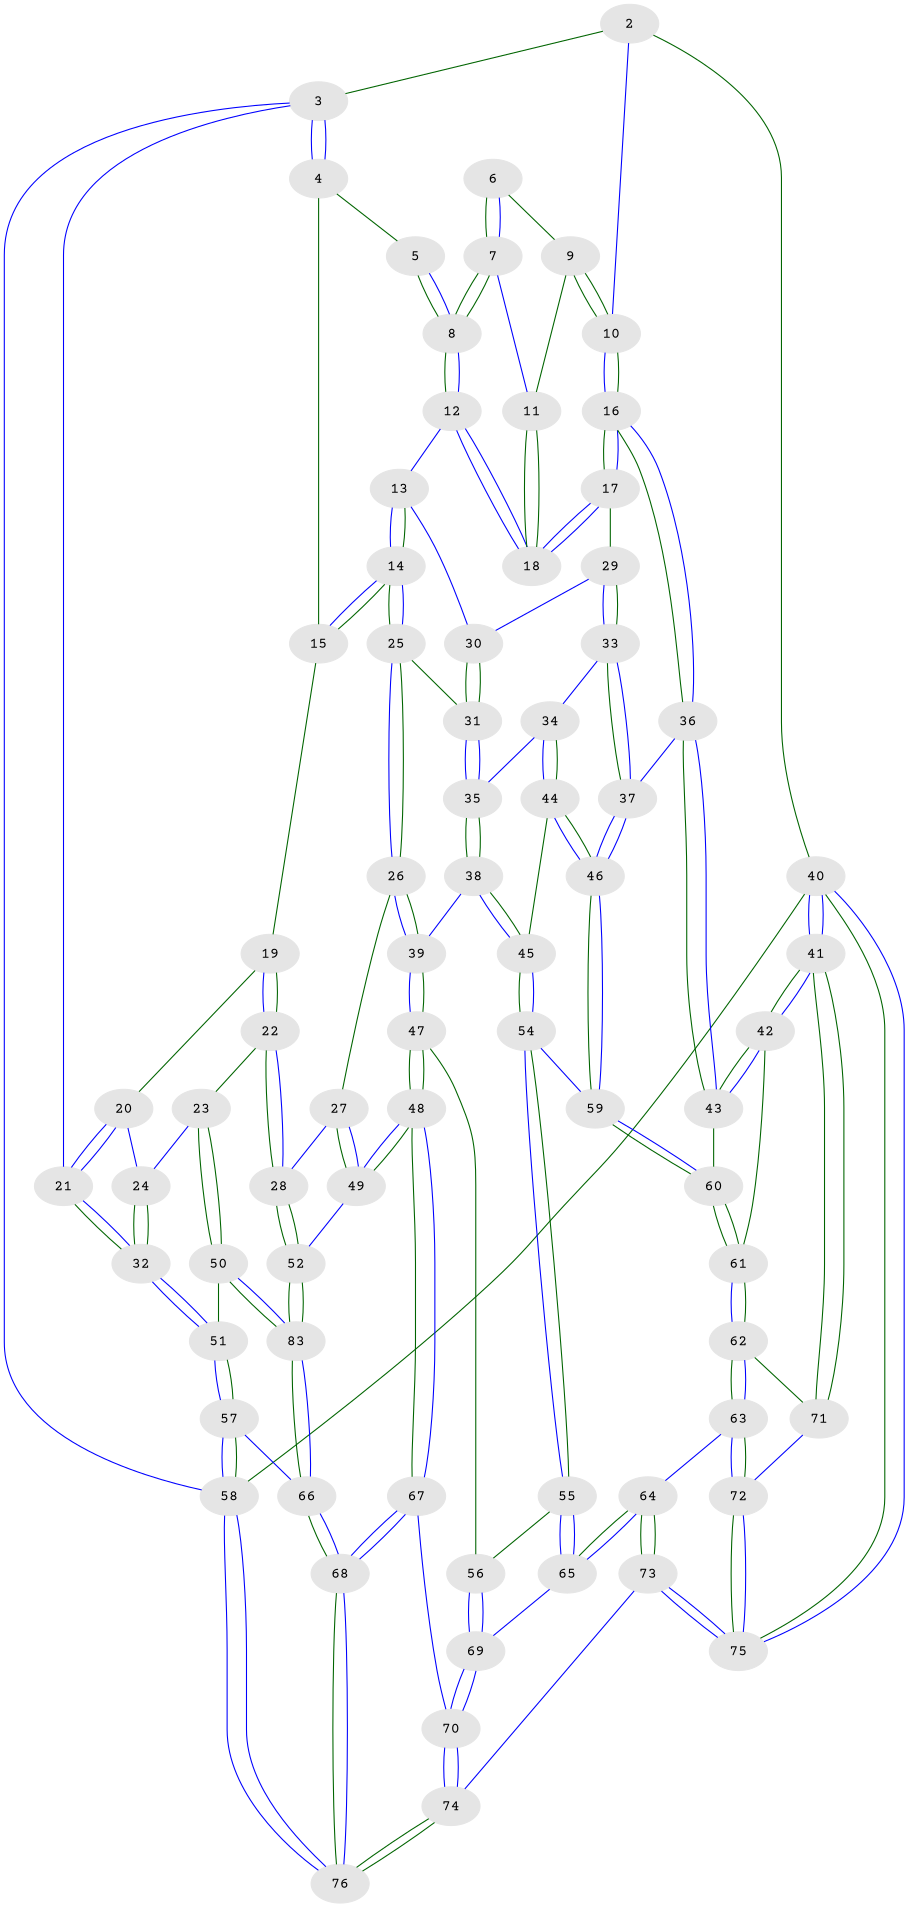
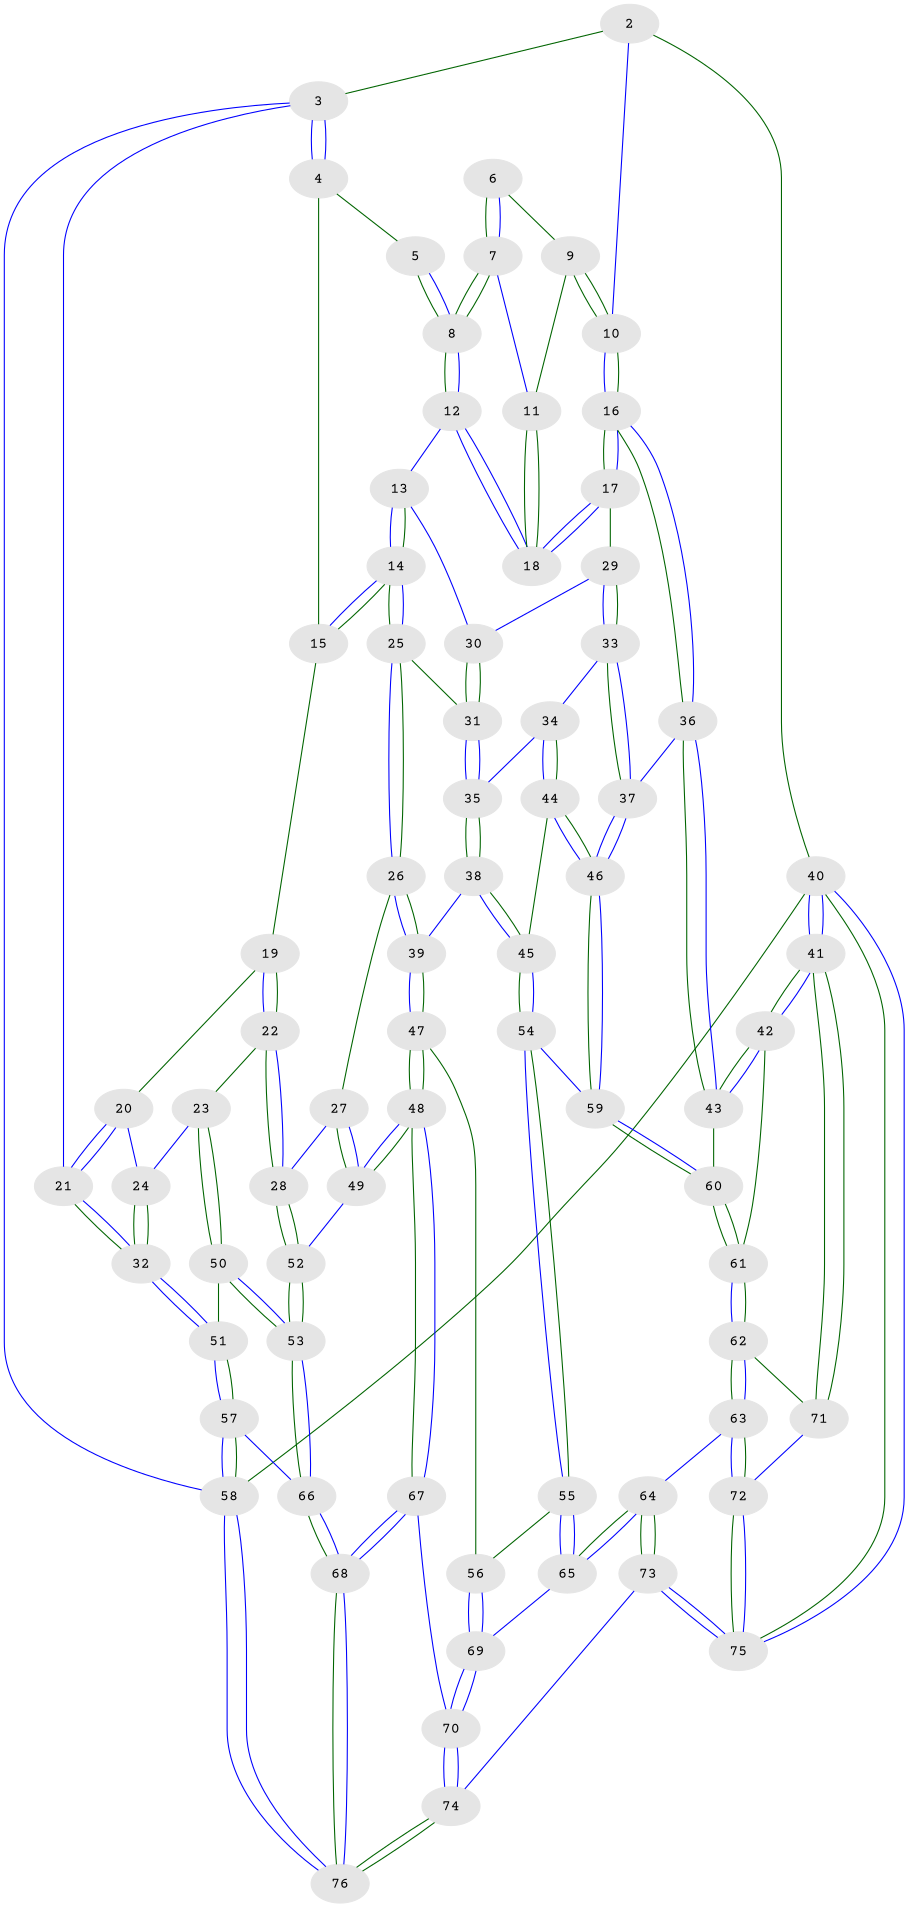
  graph {
    fontname="Courier Prime"
    node [color=gray90 fontname="Courier Prime" style=filled]
    edge [color=blue fontname="Courier Prime"]
    2
    3
    10
    40
    6
    7
    9
    4
    21
    58
    16
    41
    75
    5
    15
    32
    76
    8
    19
    12
    11
    18
    13
    17
    36
    14
    30
    25
    31
    26
    20
    22
    29
    37
    43
    33
    24
    23
    28
    51
    50
    52
-   53 [label=83]
+   53
    27
    39
    35
    49
    47
    34
    38
    57
    44
    46
    45
    60
    59
    54
    48
    56
    42
    71
    61
    72
    62
    55
    67
    69
    68
    70
    66
    65
    63
    64
    73
    74
    2 -- 3 [color=darkgreen]
    2 -- 10
    2 -- 40 [color=darkgreen]
    3 -- 4
    3 -- 4
    3 -- 21
    3 -- 58
    10 -- 16
    10 -- 16 [color=darkgreen]
    40 -- 58 [color=darkgreen]
    40 -- 41
    40 -- 41
    40 -- 75 [color=darkgreen]
    40 -- 75
    6 -- 7 [color=darkgreen]
    6 -- 7
    6 -- 9 [color=darkgreen]
    7 -- 8 [color=darkgreen]
    7 -- 8 [color=darkgreen]
    7 -- 11
    9 -- 10 [color=darkgreen]
    9 -- 10 [color=darkgreen]
    9 -- 11 [color=darkgreen]
    4 -- 5 [color=darkgreen]
    4 -- 15 [color=darkgreen]
    21 -- 32 [color=darkgreen]
    21 -- 32
    58 -- 76
    58 -- 76
    16 -- 17 [color=darkgreen]
    16 -- 17
    16 -- 36 [color=darkgreen]
    16 -- 36
    41 -- 42 [color=darkgreen]
    41 -- 42
    41 -- 71 [color=darkgreen]
    41 -- 71 [color=darkgreen]
    5 -- 8 [color=darkgreen]
    5 -- 8
    15 -- 19 [color=darkgreen]
    32 -- 51
    32 -- 51
    8 -- 12 [color=darkgreen]
    8 -- 12
    19 -- 20 [color=darkgreen]
    19 -- 22
    19 -- 22 [color=darkgreen]
    12 -- 18
    12 -- 18
    12 -- 13
    11 -- 18 [color=darkgreen]
    11 -- 18 [color=darkgreen]
    13 -- 14
    13 -- 14 [color=darkgreen]
    13 -- 30
    17 -- 18
    17 -- 18
    17 -- 29 [color=darkgreen]
    36 -- 37
    36 -- 43 [color=darkgreen]
    36 -- 43
    14 -- 15
    14 -- 15 [color=darkgreen]
    14 -- 25 [color=darkgreen]
    14 -- 25
    30 -- 31 [color=darkgreen]
    30 -- 31 [color=darkgreen]
    25 -- 31 [color=darkgreen]
    25 -- 26
    25 -- 26 [color=darkgreen]
    31 -- 35
    31 -- 35
    26 -- 27 [color=darkgreen]
    26 -- 39
    26 -- 39 [color=darkgreen]
    20 -- 21
    20 -- 21
    20 -- 24
    22 -- 23 [color=darkgreen]
    22 -- 28 [color=darkgreen]
    22 -- 28
    29 -- 30
    29 -- 33
    29 -- 33 [color=darkgreen]
    37 -- 46
    37 -- 46
    43 -- 60 [color=darkgreen]
    33 -- 37 [color=darkgreen]
    33 -- 37
    33 -- 34
    24 -- 32 [color=darkgreen]
    24 -- 32 [color=darkgreen]
    23 -- 24
    23 -- 50 [color=darkgreen]
    23 -- 50 [color=darkgreen]
    28 -- 52 [color=darkgreen]
    28 -- 52 [color=darkgreen]
    51 -- 57
    51 -- 57 [color=darkgreen]
    50 -- 51 [color=darkgreen]
    50 -- 53 [color=darkgreen]
    50 -- 53
    52 -- 53 [color=darkgreen]
    52 -- 53 [color=darkgreen]
    53 -- 66 [color=darkgreen]
    53 -- 66
    27 -- 28
    27 -- 49 [color=darkgreen]
    27 -- 49
    39 -- 47
    39 -- 47 [color=darkgreen]
    35 -- 38 [color=darkgreen]
    35 -- 38 [color=darkgreen]
    49 -- 52
    47 -- 48 [color=darkgreen]
    47 -- 48 [color=darkgreen]
    47 -- 56 [color=darkgreen]
    34 -- 35
    34 -- 44
    34 -- 44 [color=darkgreen]
    38 -- 39
    38 -- 45
    38 -- 45 [color=darkgreen]
    57 -- 58
    57 -- 58 [color=darkgreen]
    57 -- 66
    44 -- 46
    44 -- 46 [color=darkgreen]
    44 -- 45 [color=darkgreen]
    46 -- 59 [color=darkgreen]
    46 -- 59
    45 -- 54 [color=darkgreen]
    45 -- 54
    60 -- 61 [color=darkgreen]
    60 -- 61 [color=darkgreen]
    59 -- 60 [color=darkgreen]
    59 -- 60
    54 -- 59
    54 -- 55
    54 -- 55 [color=darkgreen]
    48 -- 49
    48 -- 49 [color=darkgreen]
    48 -- 67 [color=darkgreen]
    48 -- 67
    56 -- 69
    56 -- 69
    42 -- 43 [color=darkgreen]
    42 -- 43
    42 -- 61 [color=darkgreen]
    71 -- 72
    61 -- 62
    61 -- 62 [color=darkgreen]
    72 -- 75 [color=darkgreen]
    72 -- 75
    62 -- 71 [color=darkgreen]
    62 -- 63 [color=darkgreen]
    62 -- 63
    55 -- 56 [color=darkgreen]
    55 -- 65
    55 -- 65
    67 -- 68
    67 -- 68
    67 -- 70
    69 -- 70
    69 -- 70
    68 -- 76 [color=darkgreen]
    68 -- 76
    70 -- 74
    70 -- 74
    66 -- 68 [color=darkgreen]
    66 -- 68
    65 -- 69
    63 -- 72
    63 -- 72 [color=darkgreen]
    63 -- 64
    64 -- 65 [color=darkgreen]
    64 -- 65
    64 -- 73 [color=darkgreen]
    64 -- 73 [color=darkgreen]
    73 -- 75
    73 -- 75
    73 -- 74
    74 -- 76 [color=darkgreen]
    74 -- 76 [color=darkgreen]
  }
